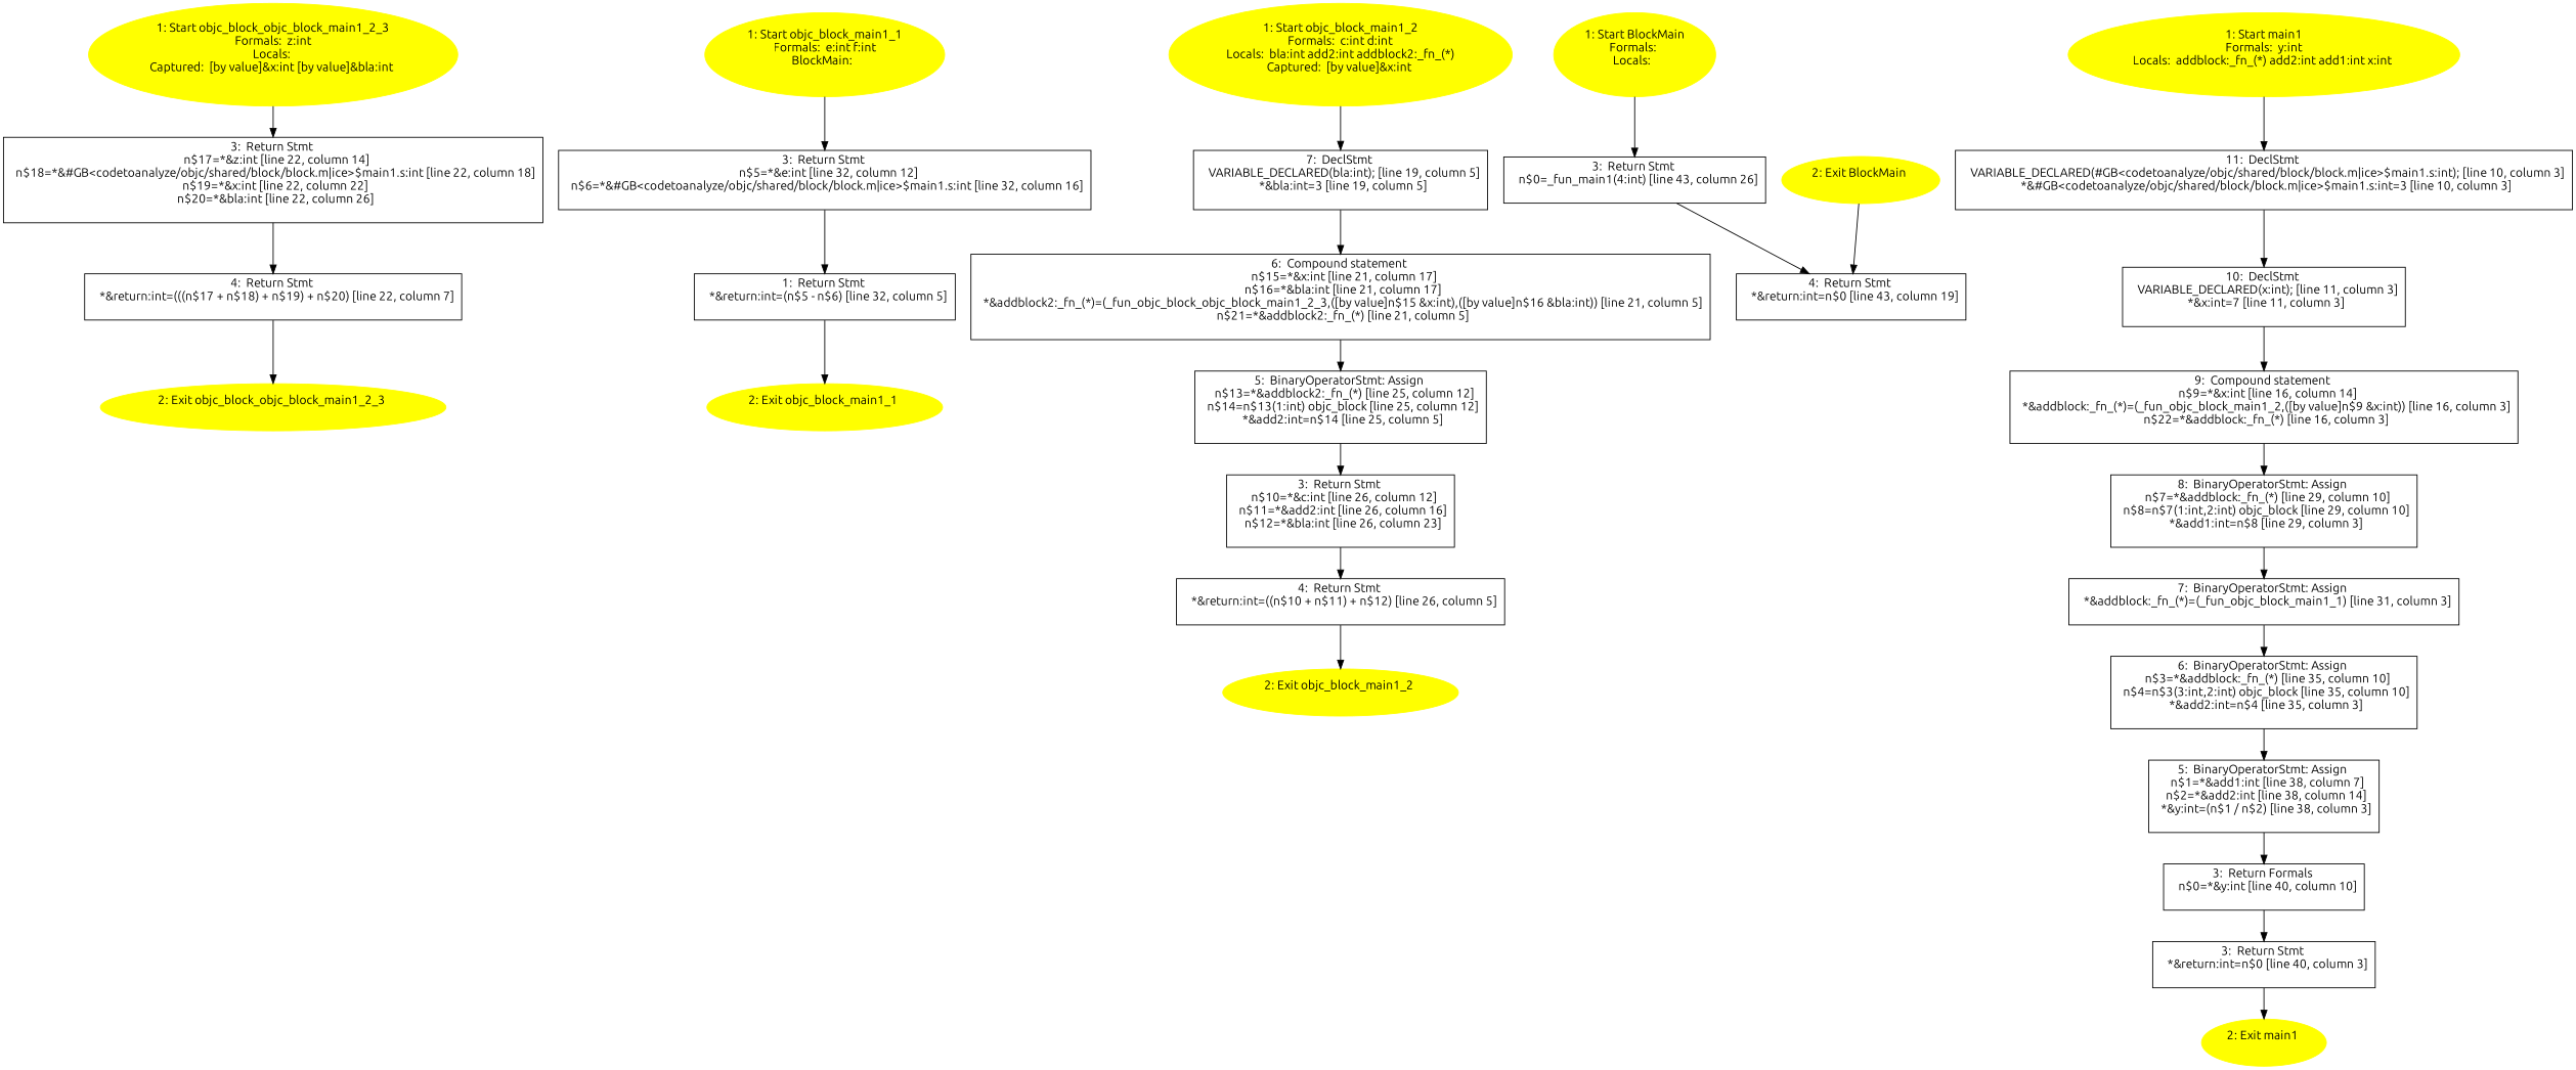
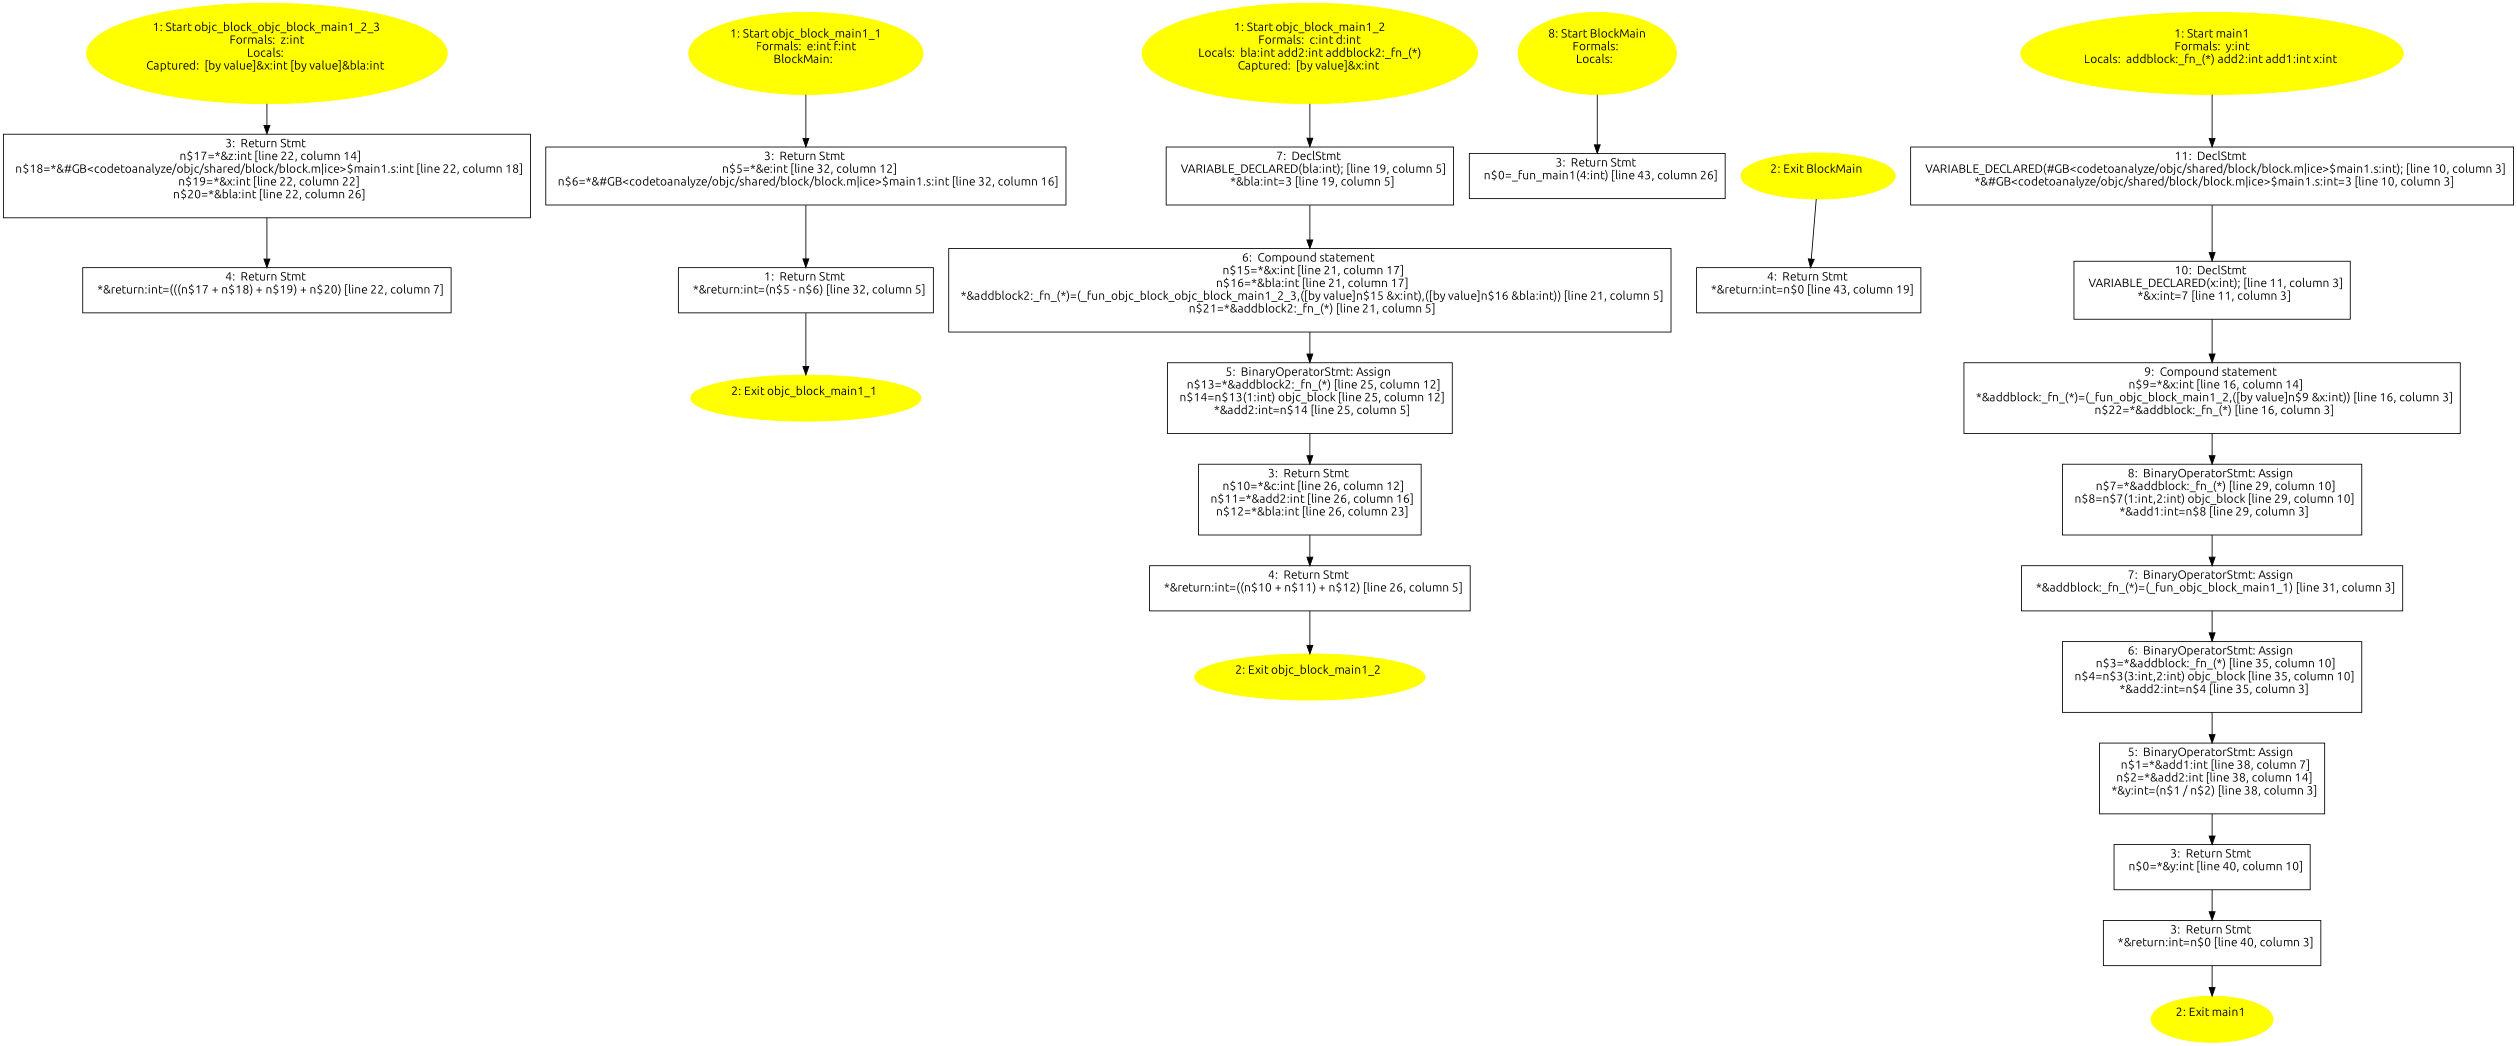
  digraph {
    fontname=Ubuntu
    node [fontname=Ubuntu shape=box]
    edge [fontname=Ubuntu]
    n1 [color=yellow label="1: Start objc_block_objc_block_main1_2_3\nFormals:  z:int\nLocals: \nCaptured:  [by value]&x:int [by value]&bla:int \n  " style=filled shape=""]
    n2 [label="3:  Return Stmt \n   n$17=*&z:int [line 22, column 14]\n  n$18=*&#GB<codetoanalyze/objc/shared/block/block.m|ice>$main1.s:int [line 22, column 18]\n  n$19=*&x:int [line 22, column 22]\n  n$20=*&bla:int [line 22, column 26]\n "]
    n3 [label="4:  Return Stmt \n   *&return:int=(((n$17 + n$18) + n$19) + n$20) [line 22, column 7]\n "]
-   n4 [color=yellow label="2: Exit objc_block_objc_block_main1_2_3 \n  " style=filled shape=""]
    n5 [color=yellow label="1: Start objc_block_main1_1\nFormals:  e:int f:int\nBlockMain:  \n  " style=filled shape=""]
    n6 [label="3:  Return Stmt \n   n$5=*&e:int [line 32, column 12]\n  n$6=*&#GB<codetoanalyze/objc/shared/block/block.m|ice>$main1.s:int [line 32, column 16]\n "]
    n7 [label="1:  Return Stmt \n   *&return:int=(n$5 - n$6) [line 32, column 5]\n "]
    n8 [color=yellow label="2: Exit objc_block_main1_1 \n  " style=filled shape=""]
    n9 [color=yellow label="1: Start objc_block_main1_2\nFormals:  c:int d:int\nLocals:  bla:int add2:int addblock2:_fn_(*)\nCaptured:  [by value]&x:int \n  " style=filled shape=""]
    n10 [label="7:  DeclStmt \n   VARIABLE_DECLARED(bla:int); [line 19, column 5]\n  *&bla:int=3 [line 19, column 5]\n "]
    n11 [label="6:  Compound statement \n   n$15=*&x:int [line 21, column 17]\n  n$16=*&bla:int [line 21, column 17]\n  *&addblock2:_fn_(*)=(_fun_objc_block_objc_block_main1_2_3,([by value]n$15 &x:int),([by value]n$16 &bla:int)) [line 21, column 5]\n  n$21=*&addblock2:_fn_(*) [line 21, column 5]\n "]
    n12 [label="5:  BinaryOperatorStmt: Assign \n   n$13=*&addblock2:_fn_(*) [line 25, column 12]\n  n$14=n$13(1:int) objc_block [line 25, column 12]\n  *&add2:int=n$14 [line 25, column 5]\n "]
    n13 [color=yellow label="2: Exit objc_block_main1_2 \n  " style=filled shape=""]
    n14 [label="3:  Return Stmt \n   n$10=*&c:int [line 26, column 12]\n  n$11=*&add2:int [line 26, column 16]\n  n$12=*&bla:int [line 26, column 23]\n "]
    n15 [label="4:  Return Stmt \n   *&return:int=((n$10 + n$11) + n$12) [line 26, column 5]\n "]
-   n16 [color=yellow label="1: Start BlockMain\nFormals: \nLocals:  \n  " style=filled shape=""]
+   n16 [color=yellow label="8: Start BlockMain\nFormals: \nLocals:  \n  " style=filled shape=""]
    n17 [label="3:  Return Stmt \n   n$0=_fun_main1(4:int) [line 43, column 26]\n "]
    n18 [label="4:  Return Stmt \n   *&return:int=n$0 [line 43, column 19]\n "]
    n19 [color=yellow label="2: Exit BlockMain \n  " style=filled shape=""]
    n20 [color=yellow label="1: Start main1\nFormals:  y:int\nLocals:  addblock:_fn_(*) add2:int add1:int x:int \n  " style=filled shape=""]
    n21 [label="11:  DeclStmt \n   VARIABLE_DECLARED(#GB<codetoanalyze/objc/shared/block/block.m|ice>$main1.s:int); [line 10, column 3]\n  *&#GB<codetoanalyze/objc/shared/block/block.m|ice>$main1.s:int=3 [line 10, column 3]\n "]
    n22 [label="10:  DeclStmt \n   VARIABLE_DECLARED(x:int); [line 11, column 3]\n  *&x:int=7 [line 11, column 3]\n "]
    n23 [label="9:  Compound statement \n   n$9=*&x:int [line 16, column 14]\n  *&addblock:_fn_(*)=(_fun_objc_block_main1_2,([by value]n$9 &x:int)) [line 16, column 3]\n  n$22=*&addblock:_fn_(*) [line 16, column 3]\n "]
    n24 [color=yellow label="2: Exit main1 \n  " style=filled shape=""]
-   n25 [label="3:  Return Formals \n   n$0=*&y:int [line 40, column 10]\n "]
+   n25 [label="3:  Return Stmt \n   n$0=*&y:int [line 40, column 10]\n "]
    n26 [label="3:  Return Stmt \n   *&return:int=n$0 [line 40, column 3]\n "]
    n27 [label="5:  BinaryOperatorStmt: Assign \n   n$1=*&add1:int [line 38, column 7]\n  n$2=*&add2:int [line 38, column 14]\n  *&y:int=(n$1 / n$2) [line 38, column 3]\n "]
    n28 [label="6:  BinaryOperatorStmt: Assign \n   n$3=*&addblock:_fn_(*) [line 35, column 10]\n  n$4=n$3(3:int,2:int) objc_block [line 35, column 10]\n  *&add2:int=n$4 [line 35, column 3]\n "]
    n29 [label="7:  BinaryOperatorStmt: Assign \n   *&addblock:_fn_(*)=(_fun_objc_block_main1_1) [line 31, column 3]\n "]
    n30 [label="8:  BinaryOperatorStmt: Assign \n   n$7=*&addblock:_fn_(*) [line 29, column 10]\n  n$8=n$7(1:int,2:int) objc_block [line 29, column 10]\n  *&add1:int=n$8 [line 29, column 3]\n "]
    n1 -> n2
    n2 -> n3
-   n3 -> n4
    n5 -> n6
    n6 -> n7
    n7 -> n8
    n9 -> n10
    n10 -> n11
    n11 -> n12
    n12 -> n14
    n14 -> n15
    n15 -> n13
    n16 -> n17
-   n17 -> n18
    n19 -> n18
    n20 -> n21
    n21 -> n22
    n22 -> n23
    n23 -> n30
    n25 -> n26
    n26 -> n24
    n27 -> n25
    n28 -> n27
    n29 -> n28
    n30 -> n29
  }
